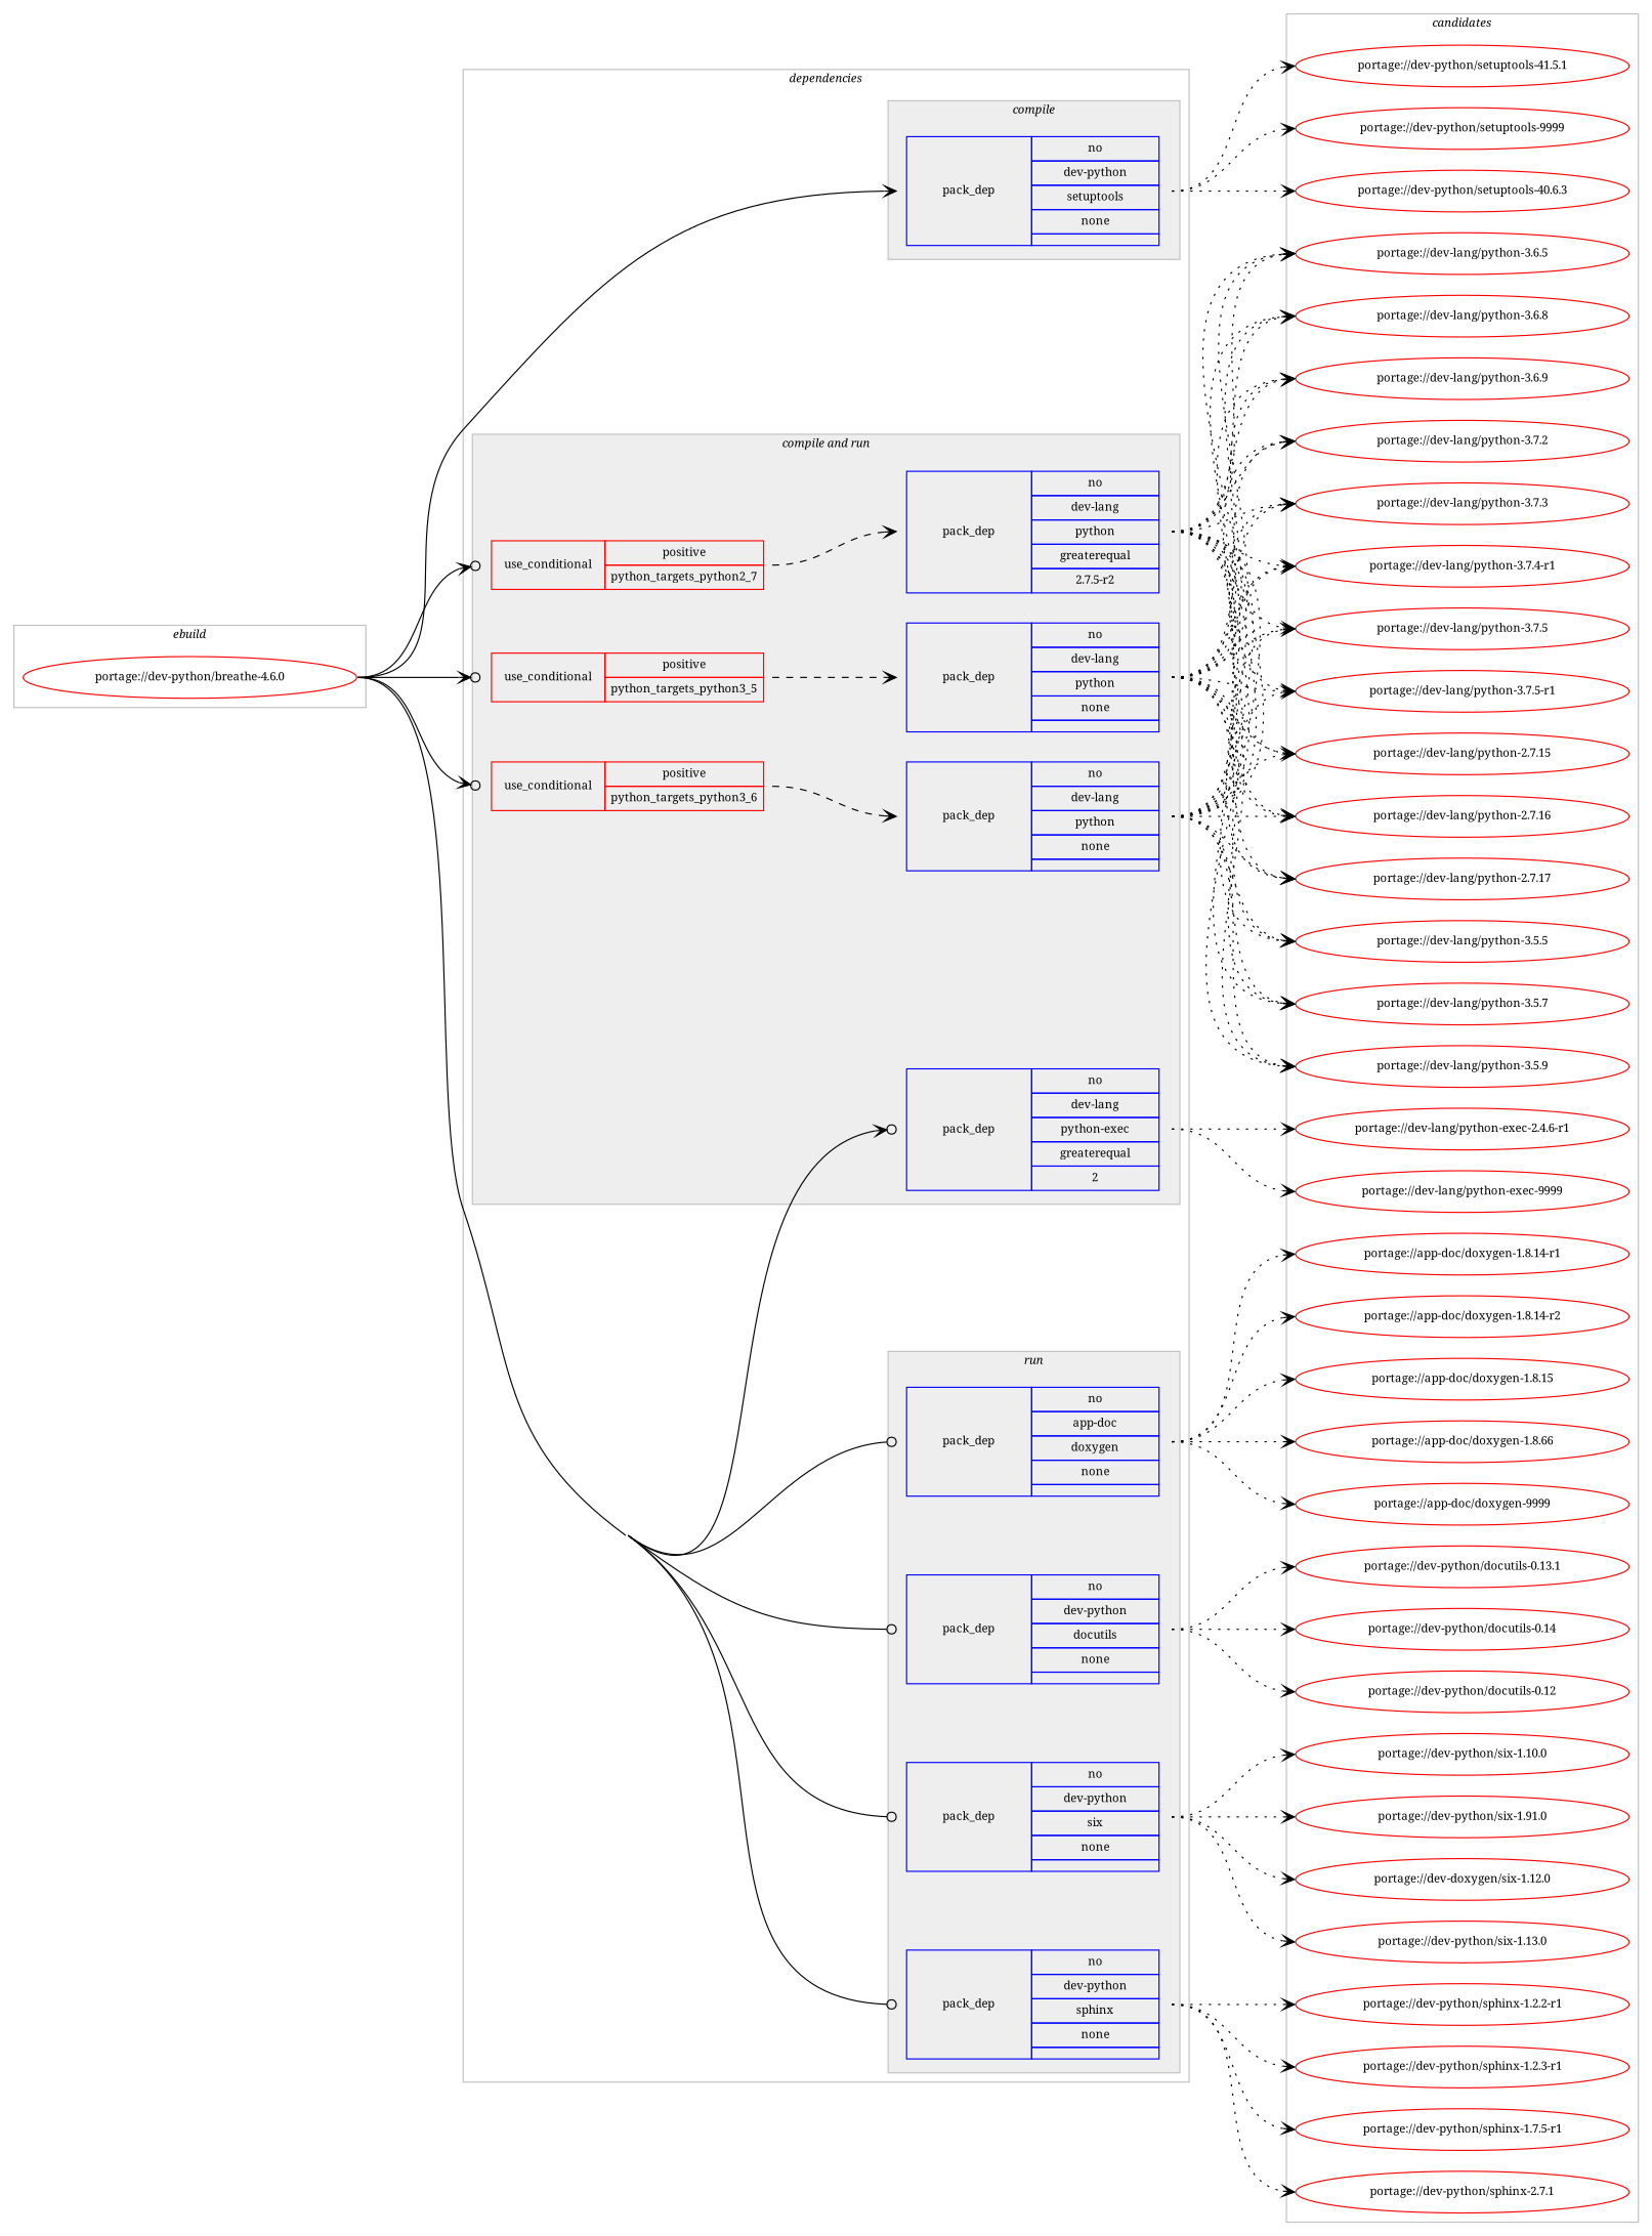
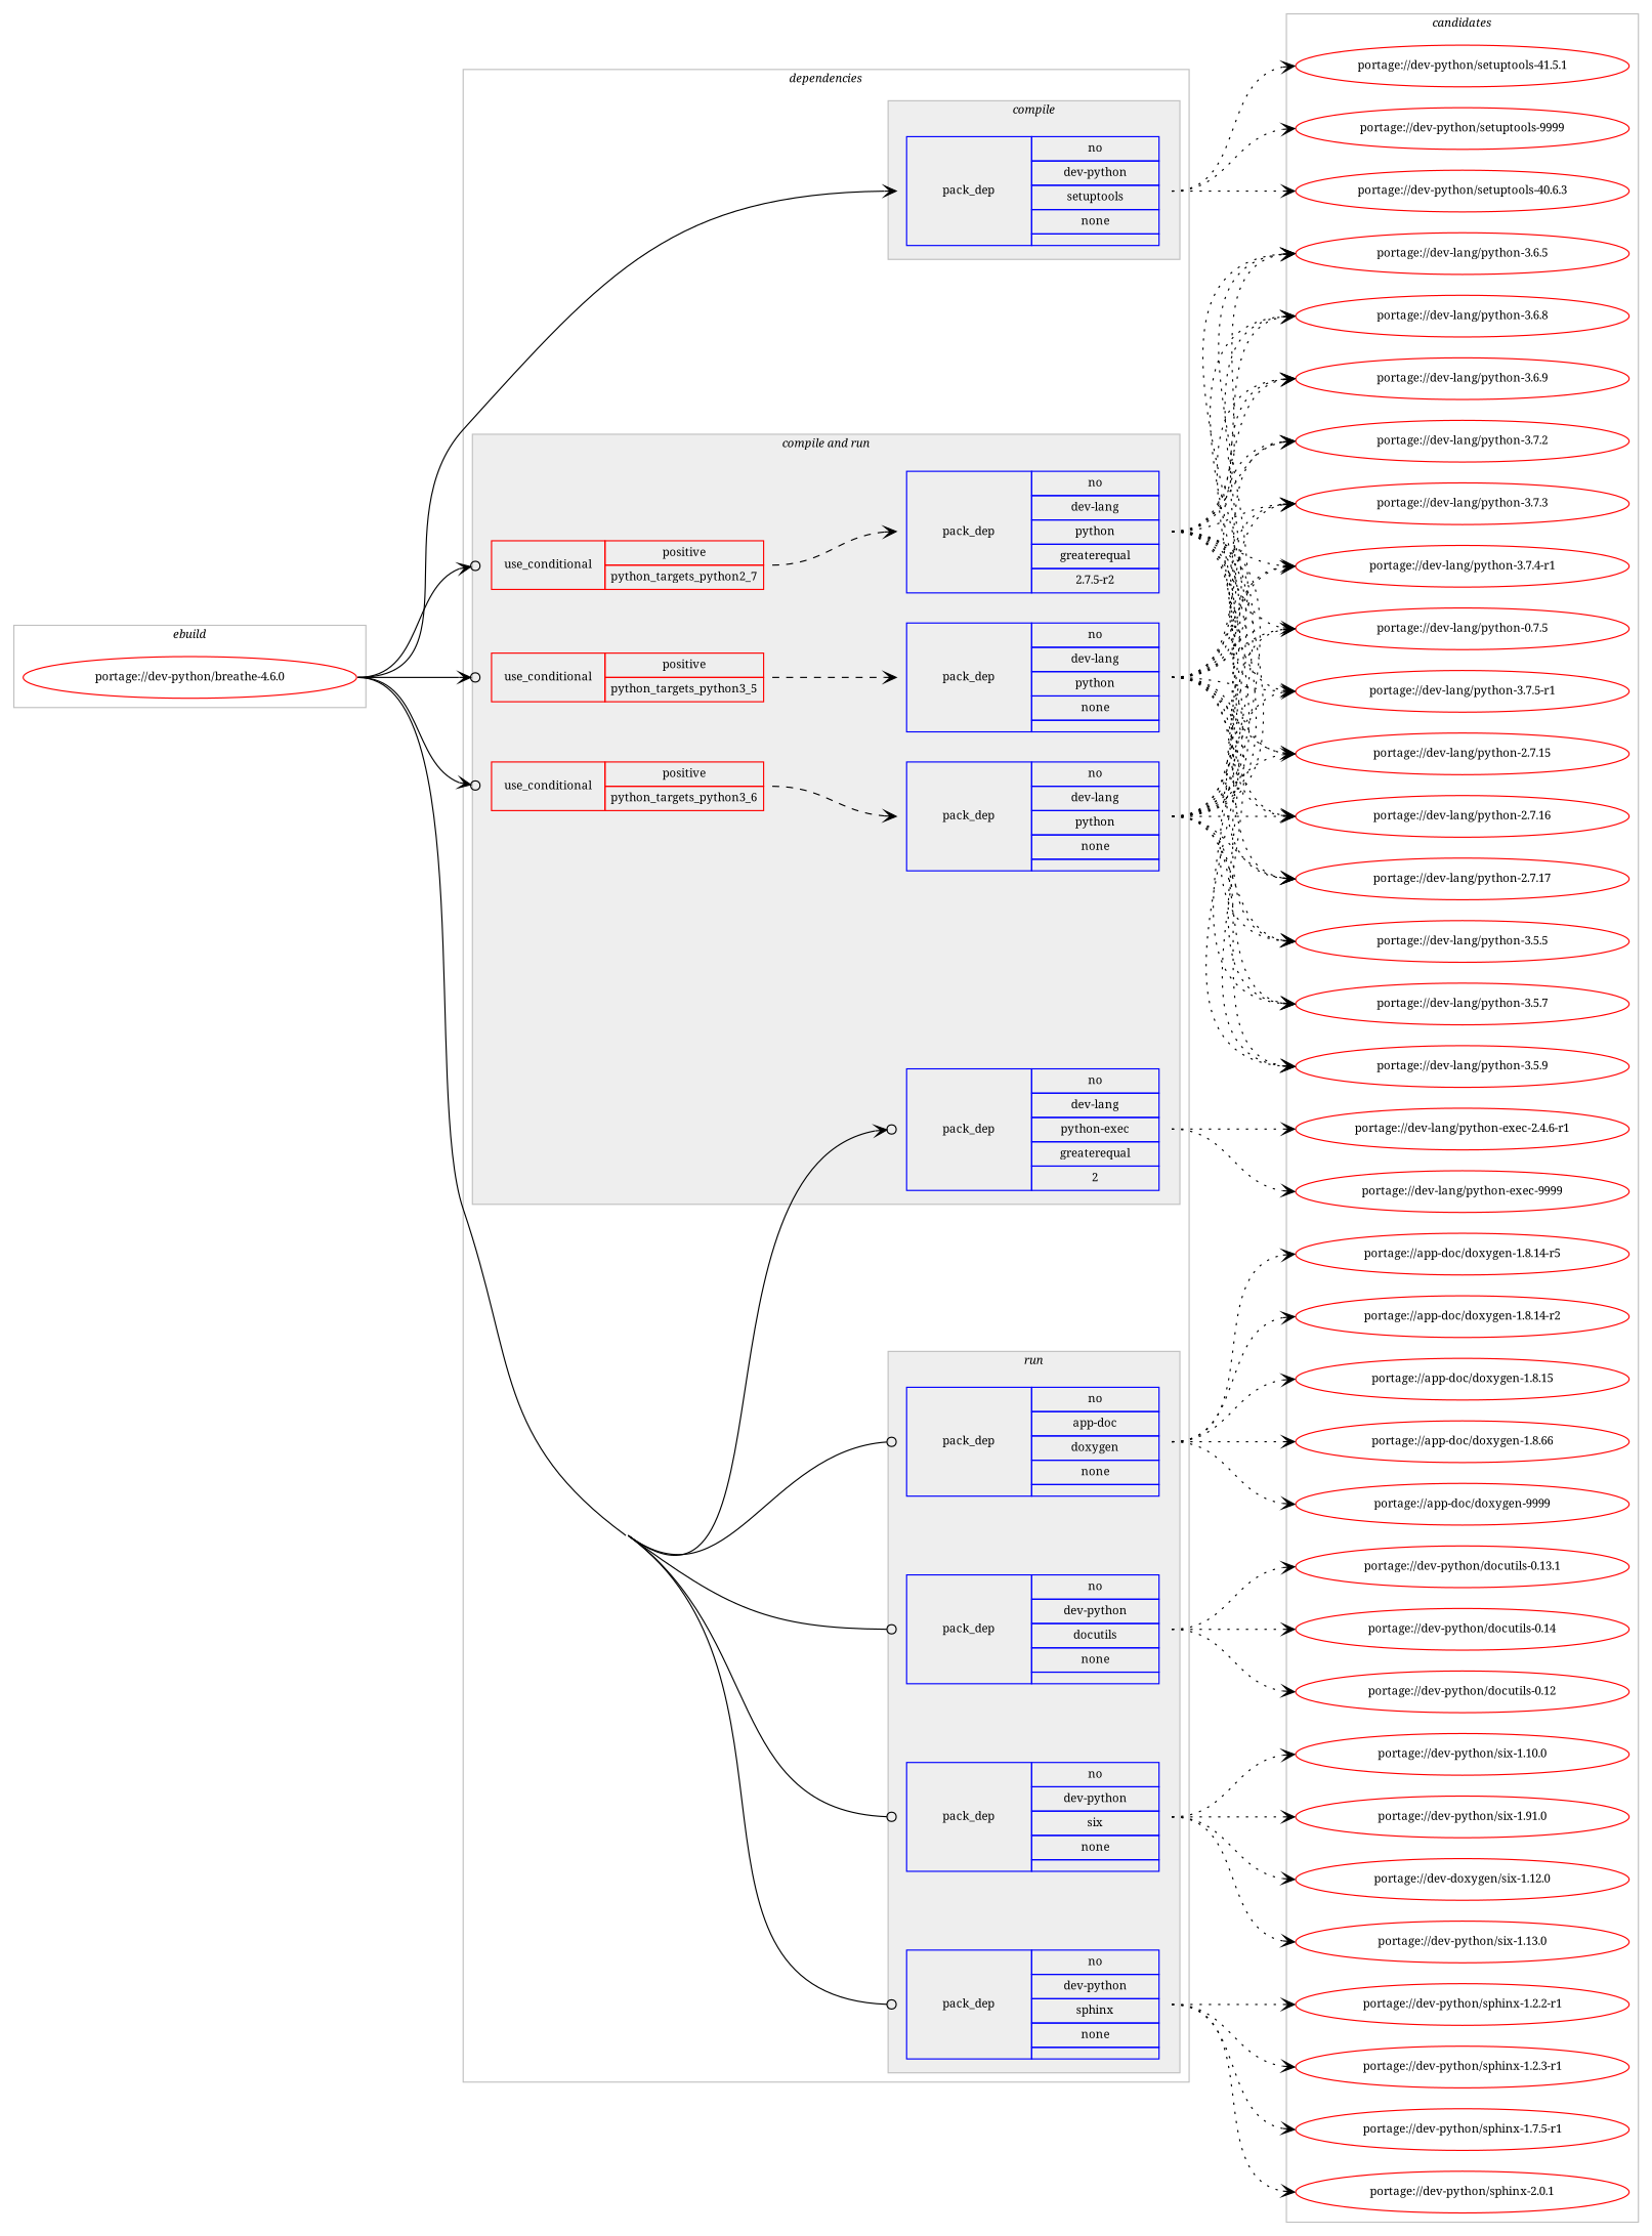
  digraph {
    compound=true
    concentrate=true
    fontname="Noto Serif"
    fontsize=10
    newrank=true
    rankdir=LR
    ranksep=1.5
    node [color=red fontname="Noto Serif" fontsize=10]
    edge [arrowhead=vee fontname="Noto Serif" headport=w style=dotted tailport=e weight=100]
    n1 [label="portage://dev-python/breathe-4.6.0" width=4]
    n2 [color=blue label=<<TABLE BORDER="0" CELLBORDER="1" CELLSPACING="0" CELLPADDING="4" WIDTH="220"><TR><TD ROWSPAN="6" CELLPADDING="30">pack_dep</TD></TR><TR><TD WIDTH="110">no</TD></TR><TR><TD>dev-python</TD></TR><TR><TD>setuptools</TD></TR><TR><TD>none</TD></TR><TR><TD></TD></TR></TABLE>> shape=none]
    n3 [color=blue label=<<TABLE BORDER="0" CELLBORDER="1" CELLSPACING="0" CELLPADDING="4" WIDTH="220"><TR><TD ROWSPAN="6" CELLPADDING="30">pack_dep</TD></TR><TR><TD WIDTH="110">no</TD></TR><TR><TD>dev-lang</TD></TR><TR><TD>python</TD></TR><TR><TD>greaterequal</TD></TR><TR><TD>2.7.5-r2</TD></TR></TABLE>> shape=none]
    n4 [label=<<TABLE BORDER="0" CELLBORDER="1" CELLSPACING="0" CELLPADDING="4"><TR><TD ROWSPAN="3" CELLPADDING="10">use_conditional</TD></TR><TR><TD>positive</TD></TR><TR><TD>python_targets_python2_7</TD></TR></TABLE>> shape=none]
    n5 [color=blue label=<<TABLE BORDER="0" CELLBORDER="1" CELLSPACING="0" CELLPADDING="4" WIDTH="220"><TR><TD ROWSPAN="6" CELLPADDING="30">pack_dep</TD></TR><TR><TD WIDTH="110">no</TD></TR><TR><TD>dev-lang</TD></TR><TR><TD>python</TD></TR><TR><TD>none</TD></TR><TR><TD></TD></TR></TABLE>> shape=none]
    n6 [label=<<TABLE BORDER="0" CELLBORDER="1" CELLSPACING="0" CELLPADDING="4"><TR><TD ROWSPAN="3" CELLPADDING="10">use_conditional</TD></TR><TR><TD>positive</TD></TR><TR><TD>python_targets_python3_5</TD></TR></TABLE>> shape=none]
    n7 [color=blue label=<<TABLE BORDER="0" CELLBORDER="1" CELLSPACING="0" CELLPADDING="4" WIDTH="220"><TR><TD ROWSPAN="6" CELLPADDING="30">pack_dep</TD></TR><TR><TD WIDTH="110">no</TD></TR><TR><TD>dev-lang</TD></TR><TR><TD>python</TD></TR><TR><TD>none</TD></TR><TR><TD></TD></TR></TABLE>> shape=none]
    n8 [label=<<TABLE BORDER="0" CELLBORDER="1" CELLSPACING="0" CELLPADDING="4"><TR><TD ROWSPAN="3" CELLPADDING="10">use_conditional</TD></TR><TR><TD>positive</TD></TR><TR><TD>python_targets_python3_6</TD></TR></TABLE>> shape=none]
    n9 [color=blue label=<<TABLE BORDER="0" CELLBORDER="1" CELLSPACING="0" CELLPADDING="4" WIDTH="220"><TR><TD ROWSPAN="6" CELLPADDING="30">pack_dep</TD></TR><TR><TD WIDTH="110">no</TD></TR><TR><TD>dev-lang</TD></TR><TR><TD>python-exec</TD></TR><TR><TD>greaterequal</TD></TR><TR><TD>2</TD></TR></TABLE>> shape=none]
    n10 [color=blue label=<<TABLE BORDER="0" CELLBORDER="1" CELLSPACING="0" CELLPADDING="4" WIDTH="220"><TR><TD ROWSPAN="6" CELLPADDING="30">pack_dep</TD></TR><TR><TD WIDTH="110">no</TD></TR><TR><TD>app-doc</TD></TR><TR><TD>doxygen</TD></TR><TR><TD>none</TD></TR><TR><TD></TD></TR></TABLE>> shape=none]
    n11 [color=blue label=<<TABLE BORDER="0" CELLBORDER="1" CELLSPACING="0" CELLPADDING="4" WIDTH="220"><TR><TD ROWSPAN="6" CELLPADDING="30">pack_dep</TD></TR><TR><TD WIDTH="110">no</TD></TR><TR><TD>dev-python</TD></TR><TR><TD>docutils</TD></TR><TR><TD>none</TD></TR><TR><TD></TD></TR></TABLE>> shape=none]
    n12 [color=blue label=<<TABLE BORDER="0" CELLBORDER="1" CELLSPACING="0" CELLPADDING="4" WIDTH="220"><TR><TD ROWSPAN="6" CELLPADDING="30">pack_dep</TD></TR><TR><TD WIDTH="110">no</TD></TR><TR><TD>dev-python</TD></TR><TR><TD>six</TD></TR><TR><TD>none</TD></TR><TR><TD></TD></TR></TABLE>> shape=none]
    n13 [color=blue label=<<TABLE BORDER="0" CELLBORDER="1" CELLSPACING="0" CELLPADDING="4" WIDTH="220"><TR><TD ROWSPAN="6" CELLPADDING="30">pack_dep</TD></TR><TR><TD WIDTH="110">no</TD></TR><TR><TD>dev-python</TD></TR><TR><TD>sphinx</TD></TR><TR><TD>none</TD></TR><TR><TD></TD></TR></TABLE>> shape=none]
    n14 [label="portage://dev-python/setuptools-40.6.3" width=4]
    n15 [label="portage://dev-python/setuptools-41.5.1" width=4]
    n16 [label="portage://dev-python/setuptools-9999" width=4]
    n17 [label="portage://dev-lang/python-2.7.15" width=4]
    n18 [label="portage://dev-lang/python-2.7.16" width=4]
    n19 [label="portage://dev-lang/python-2.7.17" width=4]
    n20 [label="portage://dev-lang/python-3.5.5" width=4]
    n21 [label="portage://dev-lang/python-3.5.7" width=4]
    n22 [label="portage://dev-lang/python-3.5.9" width=4]
    n23 [label="portage://dev-lang/python-3.6.5" width=4]
    n24 [label="portage://dev-lang/python-3.6.8" width=4]
    n25 [label="portage://dev-lang/python-3.6.9" width=4]
    n26 [label="portage://dev-lang/python-3.7.2" width=4]
    n27 [label="portage://dev-lang/python-3.7.3" width=4]
    n28 [label="portage://dev-lang/python-3.7.4-r1" width=4]
-   n29 [label="portage://dev-lang/python-3.7.5" width=4]
+   n29 [label="portage://dev-lang/python-0.7.5" width=4]
    n30 [label="portage://dev-lang/python-3.7.5-r1" width=4]
    n31 [label="portage://dev-lang/python-exec-2.4.6-r1" width=4]
    n32 [label="portage://dev-lang/python-exec-9999" width=4]
-   n33 [label="portage://app-doc/doxygen-1.8.14-r1" width=4]
+   n33 [label="portage://app-doc/doxygen-1.8.14-r5" width=4]
    n34 [label="portage://app-doc/doxygen-1.8.14-r2" width=4]
    n35 [label="portage://app-doc/doxygen-1.8.15" width=4]
    n36 [label="portage://app-doc/doxygen-1.8.66" width=4]
    n37 [label="portage://app-doc/doxygen-9999" width=4]
    n38 [label="portage://dev-python/docutils-0.12" width=4]
    n39 [label="portage://dev-python/docutils-0.13.1" width=4]
    n40 [label="portage://dev-python/docutils-0.14" width=4]
    n41 [label="portage://dev-python/six-1.10.0" width=4]
    n42 [label="portage://dev-python/six-1.91.0" width=4]
    n43 [label="portage://dev-doxygen/six-1.12.0" width=4]
    n44 [label="portage://dev-python/six-1.13.0" width=4]
    n45 [label="portage://dev-python/sphinx-1.2.2-r1" width=4]
    n46 [label="portage://dev-python/sphinx-1.2.3-r1" width=4]
    n47 [label="portage://dev-python/sphinx-1.7.5-r1" width=4]
-   n48 [label="portage://dev-python/sphinx-2.7.1" width=4]
+   n48 [label="portage://dev-python/sphinx-2.0.1" width=4]
    subgraph cluster_1 {
      color=gray
      label=<<i>ebuild</i>>
      rank=same
      n1
    }
    subgraph cluster_2 {
      color=gray
      label=<<i>dependencies</i>>
      subgraph cluster_3 {
        color=gray
        fillcolor="#eeeeee"
        label=<<i>compile</i>>
        style=filled
        subgraph sub_4 {
          color=gray
          fillcolor="#eeeeee"
          label=<<i>compile</i>>
          style=filled
          n2
        }
      }
      subgraph cluster_5 {
        color=gray
        fillcolor="#eeeeee"
        label=<<i>compile and run</i>>
        style=filled
        subgraph sub_6 {
          color=gray
          fillcolor="#eeeeee"
          label=<<i>compile and run</i>>
          style=filled
          n4
          subgraph sub_7 {
            color=gray
            fillcolor="#eeeeee"
            label=<<i>compile and run</i>>
            style=filled
            n3
          }
        }
        subgraph sub_8 {
          color=gray
          fillcolor="#eeeeee"
          label=<<i>compile and run</i>>
          style=filled
          n6
          subgraph sub_9 {
            color=gray
            fillcolor="#eeeeee"
            label=<<i>compile and run</i>>
            style=filled
            n5
          }
        }
        subgraph sub_10 {
          color=gray
          fillcolor="#eeeeee"
          label=<<i>compile and run</i>>
          style=filled
          n8
          subgraph sub_11 {
            color=gray
            fillcolor="#eeeeee"
            label=<<i>compile and run</i>>
            style=filled
            n7
          }
        }
        subgraph sub_12 {
          color=gray
          fillcolor="#eeeeee"
          label=<<i>compile and run</i>>
          style=filled
          n9
        }
      }
      subgraph cluster_13 {
        color=gray
        fillcolor="#eeeeee"
        label=<<i>run</i>>
        style=filled
        subgraph sub_14 {
          color=gray
          fillcolor="#eeeeee"
          label=<<i>run</i>>
          style=filled
          n10
        }
        subgraph sub_15 {
          color=gray
          fillcolor="#eeeeee"
          label=<<i>run</i>>
          style=filled
          n11
        }
        subgraph sub_16 {
          color=gray
          fillcolor="#eeeeee"
          label=<<i>run</i>>
          style=filled
          n12
        }
        subgraph sub_17 {
          color=gray
          fillcolor="#eeeeee"
          label=<<i>run</i>>
          style=filled
          n13
        }
      }
    }
    subgraph cluster_18 {
      color=gray
      label=<<i>candidates</i>>
      rank=same
      subgraph sub_19 {
        color=black
        label=<<i>candidates</i>>
        nodesep=1
        rank=same
        n14
        n15
        n16
      }
      subgraph sub_20 {
        color=black
        label=<<i>candidates</i>>
        nodesep=1
        rank=same
        n17
        n18
        n19
        n20
        n21
        n22
        n23
        n24
        n25
        n26
        n27
        n28
        n29
        n30
      }
      subgraph sub_21 {
        color=black
        label=<<i>candidates</i>>
        nodesep=1
        rank=same
        n17
        n18
        n19
        n20
        n21
        n22
        n23
        n24
        n25
        n26
        n27
        n28
        n29
        n30
      }
      subgraph sub_22 {
        color=black
        label=<<i>candidates</i>>
        nodesep=1
        rank=same
        n17
        n18
        n19
        n20
        n21
        n22
        n23
        n24
        n25
        n26
        n27
        n28
        n29
        n30
      }
      subgraph sub_23 {
        color=black
        label=<<i>candidates</i>>
        nodesep=1
        rank=same
        n31
        n32
      }
      subgraph sub_24 {
        color=black
        label=<<i>candidates</i>>
        nodesep=1
        rank=same
        n33
        n34
        n35
        n36
        n37
      }
      subgraph sub_25 {
        color=black
        label=<<i>candidates</i>>
        nodesep=1
        rank=same
        n38
        n39
        n40
      }
      subgraph sub_26 {
        color=black
        label=<<i>candidates</i>>
        nodesep=1
        rank=same
        n41
        n42
        n43
        n44
      }
      subgraph sub_27 {
        color=black
        label=<<i>candidates</i>>
        nodesep=1
        rank=same
        n45
        n46
        n47
        n48
      }
    }
    n1 -> n2 [style=solid weight=20]
    n1 -> n4 [arrowhead=odotvee style=solid weight=20]
    n1 -> n6 [arrowhead=odotvee style=solid weight=20]
    n1 -> n8 [arrowhead=odotvee style=solid weight=20]
    n1 -> n9 [arrowhead=odotvee style=solid weight=20]
    n1 -> n10 [arrowhead=odot style=solid weight=20]
    n1 -> n11 [arrowhead=odot style=solid weight=20]
    n1 -> n12 [arrowhead=odot style=solid weight=20]
    n1 -> n13 [arrowhead=odot style=solid weight=20]
    n2 -> n14
    n2 -> n15
    n2 -> n16
    n3 -> n17
    n3 -> n18
    n3 -> n19
    n3 -> n20
    n3 -> n21
    n3 -> n22
    n3 -> n23
    n3 -> n24
    n3 -> n25
    n3 -> n26
    n3 -> n27
    n3 -> n28
    n3 -> n29
    n3 -> n30
    n4 -> n3 [style=dashed weight=20]
    n5 -> n17
    n5 -> n18
    n5 -> n19
    n5 -> n20
    n5 -> n21
    n5 -> n22
    n5 -> n23
    n5 -> n24
    n5 -> n25
    n5 -> n26
    n5 -> n27
    n5 -> n28
    n5 -> n29
    n5 -> n30
    n6 -> n5 [style=dashed weight=20]
    n7 -> n17
    n7 -> n18
    n7 -> n19
    n7 -> n20
    n7 -> n21
    n7 -> n22
    n7 -> n23
    n7 -> n24
    n7 -> n25
    n7 -> n26
    n7 -> n27
    n7 -> n28
    n7 -> n29
    n7 -> n30
    n8 -> n7 [style=dashed weight=20]
    n9 -> n31
    n9 -> n32
    n10 -> n33
    n10 -> n34
    n10 -> n35
    n10 -> n36
    n10 -> n37
    n11 -> n38
    n11 -> n39
    n11 -> n40
    n12 -> n41
    n12 -> n42
    n12 -> n43
    n12 -> n44
    n13 -> n45
    n13 -> n46
    n13 -> n47
    n13 -> n48
  }
